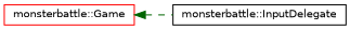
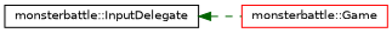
  digraph {
    rankdir=LR
    node [fillcolor=white fontname=Helvetica fontsize=10 shape=record style=filled]
    n1 [color=black height=0.2 label="monsterbattle::InputDelegate" width=0.4]
    n2 [color=red height=0.2 label="monsterbattle::Game" width=0.4]
-   n2 -> n1 [color=darkgreen dir=back fontname=Helvetica fontsize=10 labelfontname=Helvetica labelfontsize=10 style=dashed]
+   n1 -> n2 [color=darkgreen dir=back fontname=Helvetica fontsize=10 labelfontname=Helvetica labelfontsize=10 style=dashed]
  }
